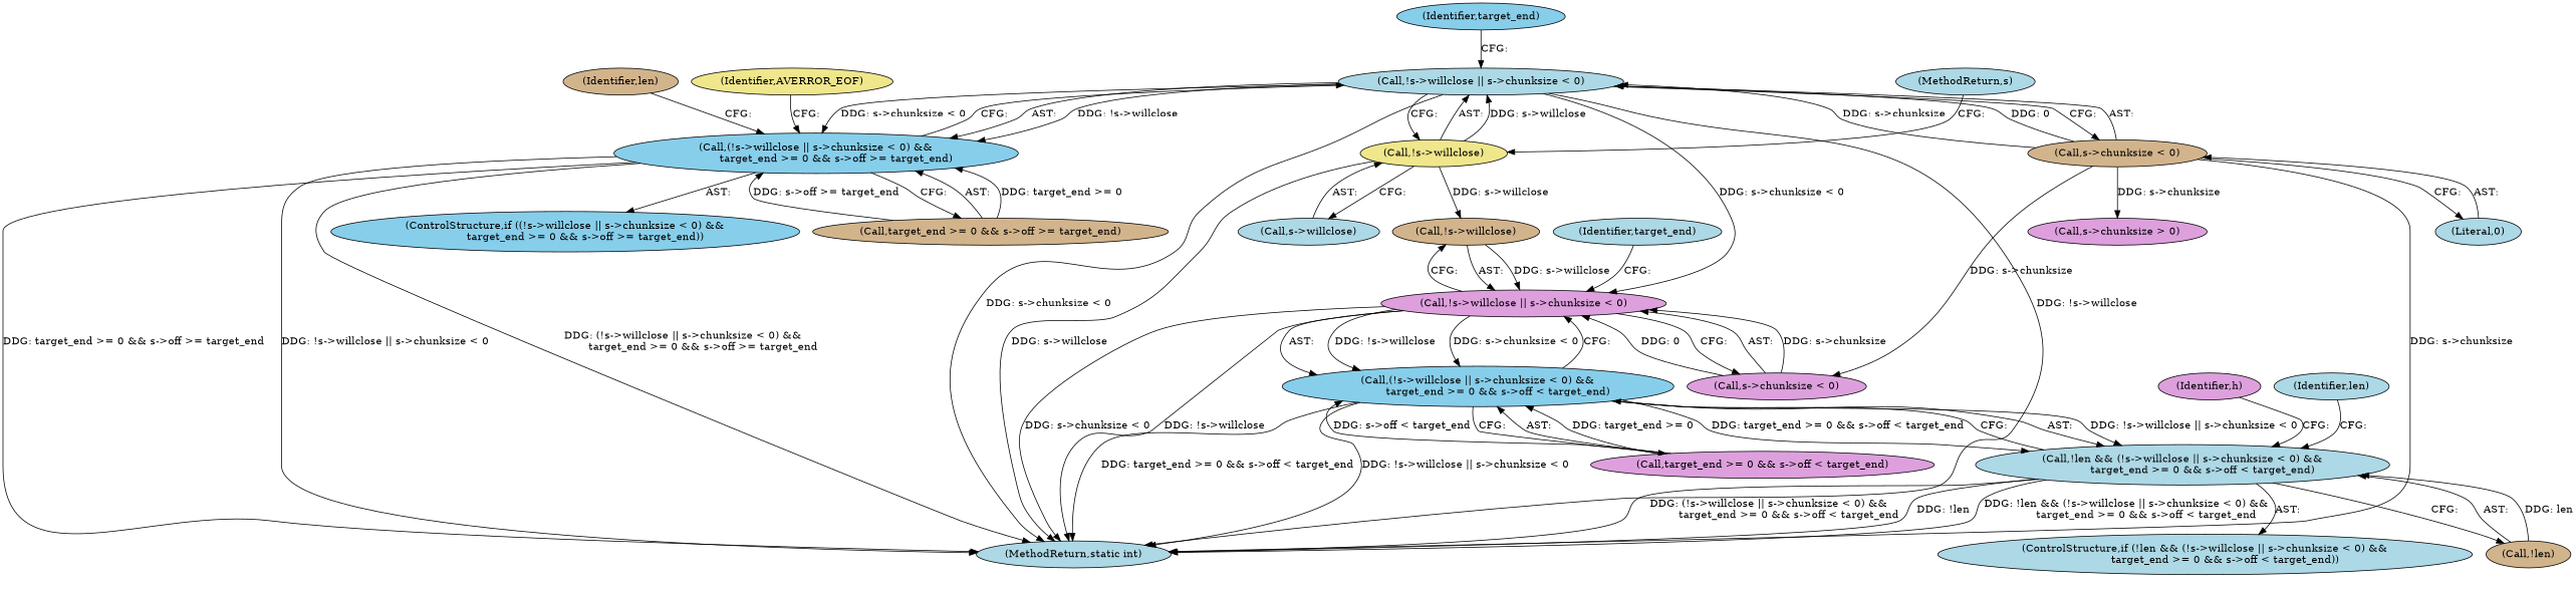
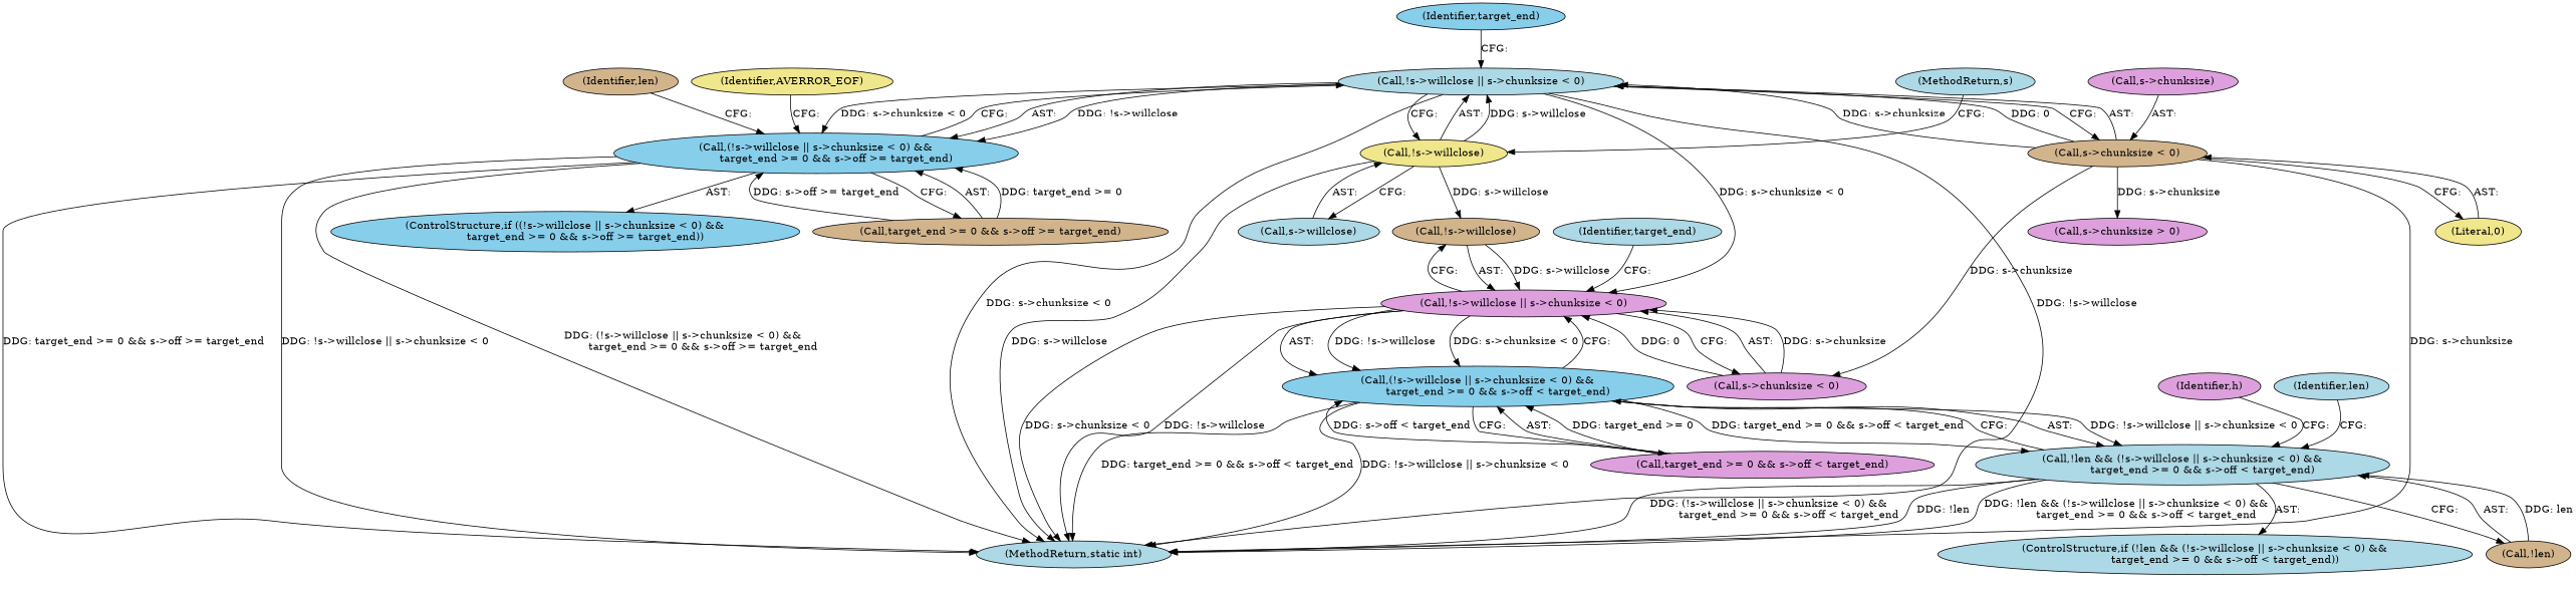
  digraph {
    node [fillcolor=lightblue style=filled]
    n1 [label="(Call,!s->willclose || s->chunksize < 0)"]
    n2 [fillcolor=khaki label="(Call,!s->willclose)"]
    n3 [fillcolor=tan label="(Call,s->chunksize < 0)"]
    n4 [fillcolor=skyblue label="(Call,(!s->willclose || s->chunksize < 0) &&\n            target_end >= 0 && s->off >= target_end)"]
    n5 [fillcolor=plum label="(Call,!s->willclose || s->chunksize < 0)"]
    n6 [label="(MethodReturn,static int)"]
    n7 [fillcolor=tan label="(Call,!s->willclose)"]
    n8 [label="(Call,s->willclose)"]
    n9 [fillcolor=plum label="(Call,s->chunksize > 0)"]
    n10 [fillcolor=plum label="(Call,s->chunksize < 0)"]
-   n11 [label="(Literal,0)"]
+   n11 [fillcolor=khaki label="(Literal,0)"]
    n12 [fillcolor=skyblue label="(ControlStructure,if ((!s->willclose || s->chunksize < 0) &&\n            target_end >= 0 && s->off >= target_end))"]
    n13 [fillcolor=tan label="(Call,target_end >= 0 && s->off >= target_end)"]
    n14 [fillcolor=skyblue label="(Call,(!s->willclose || s->chunksize < 0) &&\n            target_end >= 0 && s->off < target_end)"]
    n15 [label="(Call,!len && (!s->willclose || s->chunksize < 0) &&\n            target_end >= 0 && s->off < target_end)"]
    n16 [fillcolor=plum label="(Call,target_end >= 0 && s->off < target_end)"]
    n17 [label="(ControlStructure,if (!len && (!s->willclose || s->chunksize < 0) &&\n            target_end >= 0 && s->off < target_end))"]
    n18 [fillcolor=tan label="(Call,!len)"]
    n19 [fillcolor=plum label="(Identifier,h)"]
    n20 [label="(Identifier,len)"]
    n21 [fillcolor=khaki label="(Identifier,AVERROR_EOF)"]
    n22 [fillcolor=tan label="(Identifier,len)"]
    n23 [label="(MethodReturn,s)"]
    n24 [label="(Identifier,target_end)"]
+   n25 [fillcolor=plum label="(Call,s->chunksize)"]
    n26 [fillcolor=skyblue label="(Identifier,target_end)"]
    n1 -> n2 [label="CFG: "]
    n1 -> n3 [label="CFG: "]
    n1 -> n4 [label="AST: "]
    n1 -> n4 [label="DDG: !s->willclose"]
    n1 -> n4 [label="DDG: s->chunksize < 0"]
    n1 -> n5 [label="DDG: s->chunksize < 0"]
    n1 -> n6 [label="DDG: s->chunksize < 0"]
    n1 -> n6 [label="DDG: !s->willclose"]
    n2 -> n1 [label="AST: "]
    n2 -> n1 [label="DDG: s->willclose"]
    n2 -> n6 [label="DDG: s->willclose"]
    n2 -> n7 [label="DDG: s->willclose"]
    n2 -> n8 [label="CFG: "]
    n3 -> n1 [label="AST: "]
    n3 -> n1 [label="DDG: s->chunksize"]
    n3 -> n1 [label="DDG: 0"]
    n3 -> n6 [label="DDG: s->chunksize"]
    n3 -> n9 [label="DDG: s->chunksize"]
    n3 -> n10 [label="DDG: s->chunksize"]
    n3 -> n11 [label="CFG: "]
    n4 -> n1 [label="CFG: "]
    n4 -> n6 [label="DDG: target_end >= 0 && s->off >= target_end"]
    n4 -> n6 [label="DDG: !s->willclose || s->chunksize < 0"]
    n4 -> n6 [label="DDG: (!s->willclose || s->chunksize < 0) &&\n            target_end >= 0 && s->off >= target_end"]
    n4 -> n12 [label="AST: "]
    n4 -> n13 [label="CFG: "]
    n5 -> n6 [label="DDG: s->chunksize < 0"]
    n5 -> n6 [label="DDG: !s->willclose"]
    n5 -> n7 [label="CFG: "]
    n5 -> n10 [label="CFG: "]
    n5 -> n14 [label="AST: "]
    n5 -> n14 [label="DDG: !s->willclose"]
    n5 -> n14 [label="DDG: s->chunksize < 0"]
    n7 -> n5 [label="AST: "]
    n7 -> n5 [label="DDG: s->willclose"]
    n8 -> n2 [label="AST: "]
    n10 -> n5 [label="AST: "]
    n10 -> n5 [label="DDG: s->chunksize"]
    n10 -> n5 [label="DDG: 0"]
    n11 -> n3 [label="AST: "]
    n13 -> n4 [label="AST: "]
    n13 -> n4 [label="DDG: target_end >= 0"]
    n13 -> n4 [label="DDG: s->off >= target_end"]
    n14 -> n5 [label="CFG: "]
    n14 -> n6 [label="DDG: target_end >= 0 && s->off < target_end"]
    n14 -> n6 [label="DDG: !s->willclose || s->chunksize < 0"]
    n14 -> n15 [label="AST: "]
    n14 -> n15 [label="DDG: !s->willclose || s->chunksize < 0"]
    n14 -> n15 [label="DDG: target_end >= 0 && s->off < target_end"]
    n14 -> n16 [label="CFG: "]
    n15 -> n6 [label="DDG: (!s->willclose || s->chunksize < 0) &&\n            target_end >= 0 && s->off < target_end"]
    n15 -> n6 [label="DDG: !len"]
    n15 -> n6 [label="DDG: !len && (!s->willclose || s->chunksize < 0) &&\n            target_end >= 0 && s->off < target_end"]
    n15 -> n14 [label="CFG: "]
    n15 -> n17 [label="AST: "]
    n15 -> n18 [label="CFG: "]
    n16 -> n14 [label="AST: "]
    n16 -> n14 [label="DDG: target_end >= 0"]
    n16 -> n14 [label="DDG: s->off < target_end"]
    n18 -> n15 [label="AST: "]
    n18 -> n15 [label="DDG: len"]
    n19 -> n15 [label="CFG: "]
    n20 -> n15 [label="CFG: "]
    n21 -> n4 [label="CFG: "]
    n22 -> n4 [label="CFG: "]
    n23 -> n2 [label="CFG: "]
    n24 -> n5 [label="CFG: "]
+   n25 -> n3 [label="AST: "]
    n26 -> n1 [label="CFG: "]
  }
